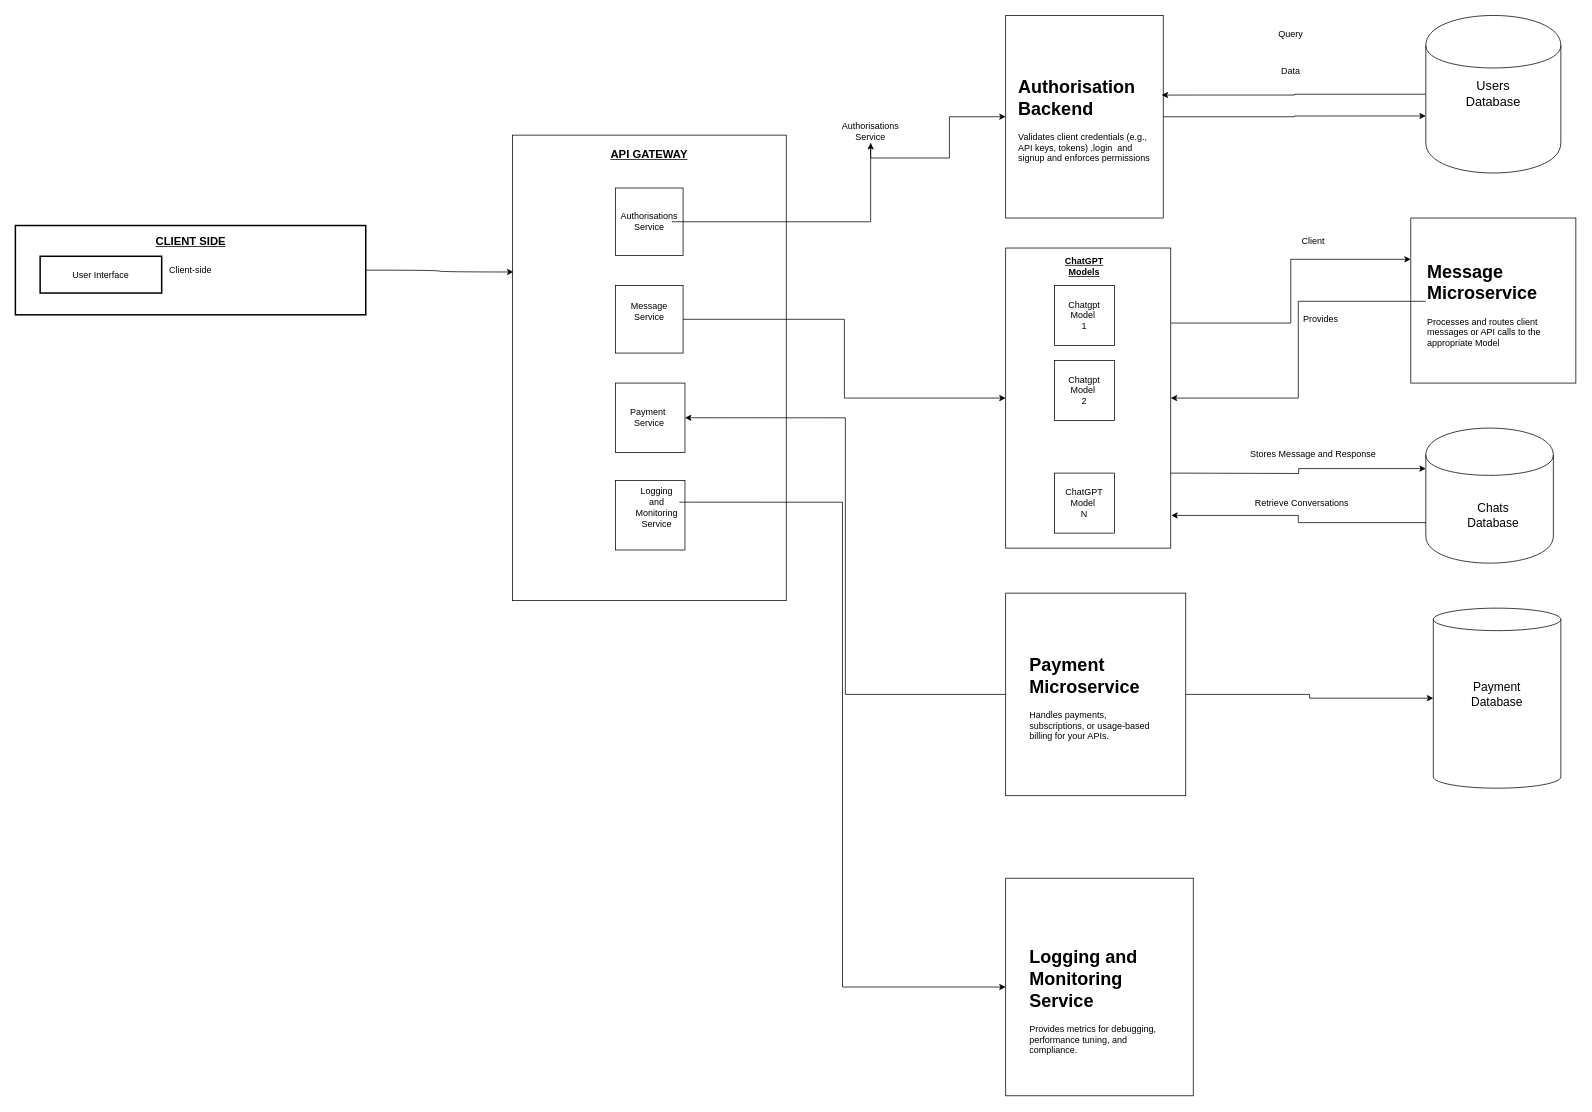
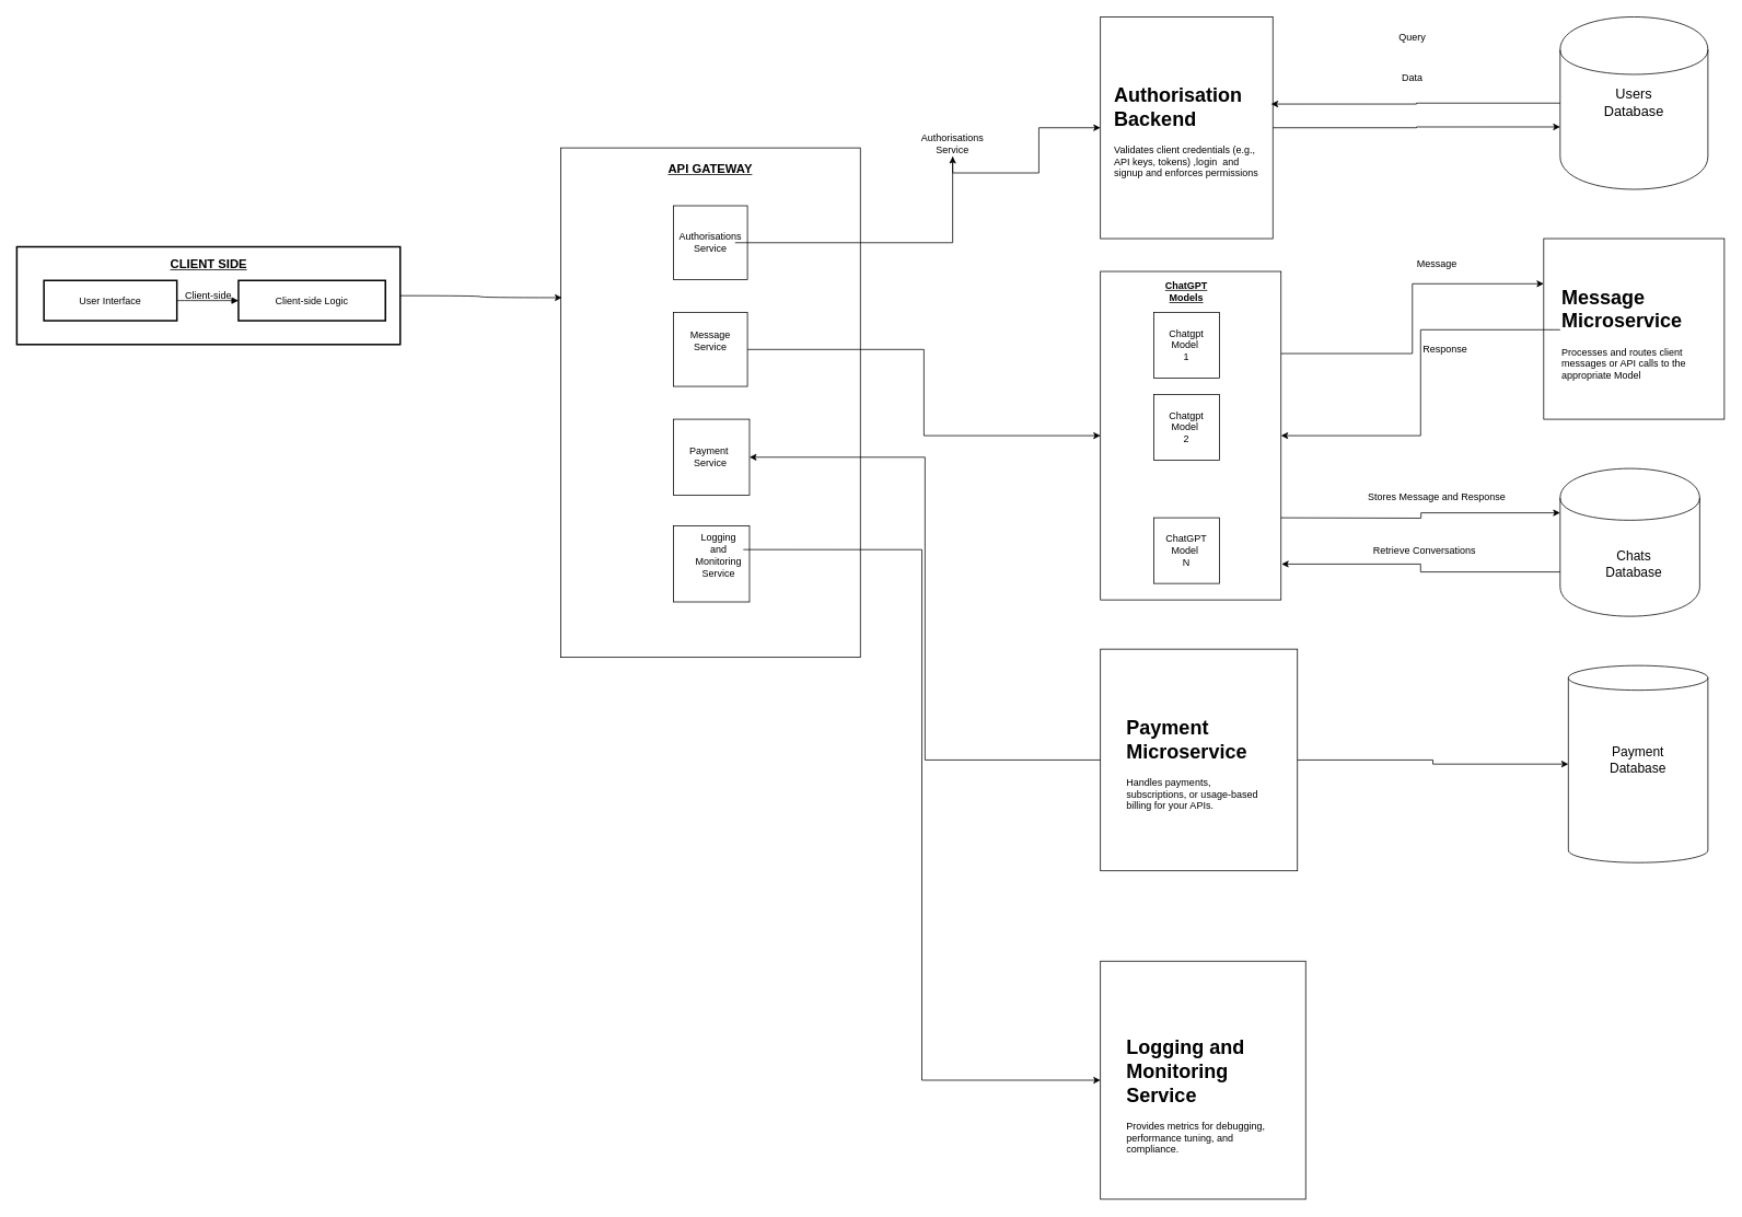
  <mxCell id="0" />
  <mxCell id="1" parent="0" />
  <mxCell id="2" value="Client-side" style="whiteSpace=wrap;strokeWidth=2;" parent="1" vertex="1"><mxGeometry y="300" width="467" height="119" as="geometry" x="20" /></mxCell>
  <mxCell id="3" value="User Interface" style="whiteSpace=wrap;strokeWidth=2;" parent="1" vertex="1"><mxGeometry x="53" y="341" width="162" height="49" as="geometry" /></mxCell>
+ <mxCell id="4" value="Client-side Logic" style="whiteSpace=wrap;strokeWidth=2;" parent="1" vertex="1"><mxGeometry x="290" y="341" width="179" height="49" as="geometry" /></mxCell>
+ <mxCell id="5" value="" style="curved=1;startArrow=none;endArrow=block;exitX=1;exitY=0.5;entryX=0;entryY=0.5;" parent="1" source="3" target="4" edge="1"><mxGeometry relative="1" as="geometry"><Array as="points" /></mxGeometry></mxCell>
  <mxCell id="6" value="" style="rounded=0;whiteSpace=wrap;html=1;" vertex="1" parent="1"><mxGeometry x="682.5" y="179.5" width="365" height="620.5" as="geometry" /></mxCell>
  <mxCell id="7" value="&lt;b&gt;&lt;u&gt;&lt;font style=&quot;font-size: 15px;&quot;&gt;CLIENT SIDE&lt;/font&gt;&lt;/u&gt;&lt;/b&gt;" style="text;html=1;align=center;verticalAlign=middle;whiteSpace=wrap;rounded=0;" vertex="1" parent="1"><mxGeometry x="138.5" y="301" width="230" height="40" as="geometry" /></mxCell>
  <mxCell id="8" value="&lt;b&gt;&lt;u&gt;&lt;font style=&quot;font-size: 15px;&quot;&gt;API GATEWAY&lt;/font&gt;&lt;/u&gt;&lt;/b&gt;" style="text;html=1;align=center;verticalAlign=middle;whiteSpace=wrap;rounded=0;" vertex="1" parent="1"><mxGeometry x="755" y="190" width="220" height="30" as="geometry" /></mxCell>
  <mxCell id="9" value="" style="whiteSpace=wrap;html=1;aspect=fixed;" vertex="1" parent="1"><mxGeometry x="820" y="250" width="90" height="90" as="geometry" /></mxCell>
  <mxCell id="10" style="edgeStyle=orthogonalEdgeStyle;rounded=0;orthogonalLoop=1;jettySize=auto;html=1;exitX=1;exitY=0.5;exitDx=0;exitDy=0;entryX=0;entryY=0.5;entryDx=0;entryDy=0;" edge="1" parent="1" source="11" target="26"><mxGeometry relative="1" as="geometry" /></mxCell>
  <mxCell id="11" value="" style="whiteSpace=wrap;html=1;aspect=fixed;" vertex="1" parent="1"><mxGeometry x="820" y="380" width="90" height="90" as="geometry" /></mxCell>
  <mxCell id="12" value="" style="whiteSpace=wrap;html=1;aspect=fixed;" vertex="1" parent="1"><mxGeometry x="820" y="510" width="92.5" height="92.5" as="geometry" /></mxCell>
  <mxCell id="13" value="" style="whiteSpace=wrap;html=1;aspect=fixed;" vertex="1" parent="1"><mxGeometry x="820" y="640" width="92.5" height="92.5" as="geometry" /></mxCell>
  <mxCell id="14" value="" style="edgeStyle=orthogonalEdgeStyle;rounded=0;orthogonalLoop=1;jettySize=auto;html=1;" edge="1" parent="1" source="15" target="24"><mxGeometry relative="1" as="geometry" /></mxCell>
  <mxCell id="15" value="Authorisations&lt;div&gt;Service&lt;/div&gt;" style="text;html=1;align=center;verticalAlign=middle;whiteSpace=wrap;rounded=0;" vertex="1" parent="1"><mxGeometry x="835" y="280" width="60" height="30" as="geometry" /></mxCell>
  <mxCell id="16" value="Message&lt;div&gt;Service&lt;/div&gt;" style="text;html=1;align=center;verticalAlign=middle;whiteSpace=wrap;rounded=0;" vertex="1" parent="1"><mxGeometry x="835" y="400" width="60" height="30" as="geometry" /></mxCell>
  <mxCell id="17" value="Payment&amp;nbsp;&lt;div&gt;Service&lt;/div&gt;" style="text;html=1;align=center;verticalAlign=middle;whiteSpace=wrap;rounded=0;" vertex="1" parent="1"><mxGeometry x="835" y="541.25" width="60" height="30" as="geometry" /></mxCell>
  <mxCell id="18" style="edgeStyle=orthogonalEdgeStyle;rounded=0;orthogonalLoop=1;jettySize=auto;html=1;exitX=1;exitY=0.25;exitDx=0;exitDy=0;entryX=0;entryY=0.5;entryDx=0;entryDy=0;" edge="1" parent="1" source="19" target="37"><mxGeometry relative="1" as="geometry" /></mxCell>
  <mxCell id="19" value="Logging and Monitoring Service" style="text;html=1;align=center;verticalAlign=middle;whiteSpace=wrap;rounded=0;" vertex="1" parent="1"><mxGeometry x="845" y="661.25" width="60" height="30" as="geometry" /></mxCell>
  <mxCell id="20" style="edgeStyle=orthogonalEdgeStyle;rounded=0;orthogonalLoop=1;jettySize=auto;html=1;exitX=1;exitY=0.5;exitDx=0;exitDy=0;entryX=0.004;entryY=0.294;entryDx=0;entryDy=0;entryPerimeter=0;curved=1;" edge="1" parent="1" source="2" target="6"><mxGeometry relative="1" as="geometry" /></mxCell>
  <mxCell id="21" value="" style="rounded=0;whiteSpace=wrap;html=1;" vertex="1" parent="1"><mxGeometry x="1340" y="20" width="210" height="270" as="geometry" /></mxCell>
  <mxCell id="22" value="&lt;h1 style=&quot;margin-top: 0px;&quot;&gt;Authorisation Backend&lt;/h1&gt;&lt;div&gt;Validates client credentials (e.g., API keys, tokens) ,login&amp;nbsp; and signup and enforces permissions , ,&amp;nbsp;&lt;/div&gt;" style="text;html=1;whiteSpace=wrap;overflow=hidden;rounded=0;" vertex="1" parent="1"><mxGeometry x="1355" y="95" width="180" height="120" as="geometry" /></mxCell>
  <mxCell id="23" style="edgeStyle=orthogonalEdgeStyle;rounded=0;orthogonalLoop=1;jettySize=auto;html=1;exitX=0.5;exitY=1;exitDx=0;exitDy=0;entryX=0;entryY=0.5;entryDx=0;entryDy=0;" edge="1" parent="1" source="24" target="21"><mxGeometry relative="1" as="geometry" /></mxCell>
  <mxCell id="24" value="Authorisations&lt;div&gt;Service&lt;/div&gt;" style="text;html=1;align=center;verticalAlign=middle;whiteSpace=wrap;rounded=0;" vertex="1" parent="1"><mxGeometry x="1130" y="160" width="60" height="30" as="geometry" /></mxCell>
  <mxCell id="25" style="edgeStyle=orthogonalEdgeStyle;rounded=0;orthogonalLoop=1;jettySize=auto;html=1;exitX=1;exitY=0.25;exitDx=0;exitDy=0;entryX=0;entryY=0.25;entryDx=0;entryDy=0;" edge="1" parent="1" source="26" target="31"><mxGeometry relative="1" as="geometry" /></mxCell>
  <mxCell id="26" value="" style="rounded=0;whiteSpace=wrap;html=1;" vertex="1" parent="1"><mxGeometry x="1340" y="330" width="220" height="400" as="geometry" /></mxCell>
  <mxCell id="27" value="&lt;div&gt;Chatgpt&lt;/div&gt;&lt;div&gt;Model&amp;nbsp;&lt;/div&gt;&lt;div&gt;1&lt;/div&gt;" style="whiteSpace=wrap;html=1;aspect=fixed;" vertex="1" parent="1"><mxGeometry x="1405" y="380" width="80" height="80" as="geometry" /></mxCell>
  <mxCell id="28" value="Chatgpt&lt;div&gt;Model&amp;nbsp;&lt;/div&gt;&lt;div&gt;2&lt;/div&gt;" style="whiteSpace=wrap;html=1;aspect=fixed;" vertex="1" parent="1"><mxGeometry x="1405" y="480" width="80" height="80" as="geometry" /></mxCell>
  <mxCell id="29" value="&lt;b&gt;&lt;u&gt;ChatGPT&lt;/u&gt;&lt;/b&gt;&lt;div&gt;&lt;b&gt;&lt;u&gt;Models&lt;/u&gt;&lt;/b&gt;&lt;/div&gt;" style="text;html=1;align=center;verticalAlign=middle;whiteSpace=wrap;rounded=0;" vertex="1" parent="1"><mxGeometry x="1415" y="340" width="60" height="30" as="geometry" /></mxCell>
  <mxCell id="30" value="ChatGPT&lt;div&gt;Model&amp;nbsp;&lt;/div&gt;&lt;div&gt;N&lt;/div&gt;" style="whiteSpace=wrap;html=1;aspect=fixed;" vertex="1" parent="1"><mxGeometry x="1405" y="630" width="80" height="80" as="geometry" /></mxCell>
  <mxCell id="31" value="" style="whiteSpace=wrap;html=1;aspect=fixed;" vertex="1" parent="1"><mxGeometry x="1880" y="290" width="220" height="220" as="geometry" /></mxCell>
  <mxCell id="32" style="edgeStyle=orthogonalEdgeStyle;rounded=0;orthogonalLoop=1;jettySize=auto;html=1;exitX=0;exitY=0.5;exitDx=0;exitDy=0;" edge="1" parent="1" source="33" target="26"><mxGeometry relative="1" as="geometry" /></mxCell>
  <mxCell id="33" value="&lt;h1 style=&quot;margin-top: 0px;&quot;&gt;Message Microservice&lt;/h1&gt;&lt;div&gt;Processes and routes client messages or API calls to the appropriate Model&lt;/div&gt;" style="text;html=1;whiteSpace=wrap;overflow=hidden;rounded=0;" vertex="1" parent="1"><mxGeometry x="1900" y="341" width="180" height="120" as="geometry" /></mxCell>
  <mxCell id="34" style="edgeStyle=orthogonalEdgeStyle;rounded=0;orthogonalLoop=1;jettySize=auto;html=1;exitX=0;exitY=0.5;exitDx=0;exitDy=0;entryX=1;entryY=0.5;entryDx=0;entryDy=0;" edge="1" parent="1" source="35" target="12"><mxGeometry relative="1" as="geometry" /></mxCell>
  <mxCell id="35" value="" style="rounded=0;whiteSpace=wrap;html=1;" vertex="1" parent="1"><mxGeometry x="1340" y="790" width="240" height="270" as="geometry" /></mxCell>
  <mxCell id="36" value="&lt;h1 style=&quot;margin-top: 0px;&quot;&gt;Payment Microservice&lt;/h1&gt;&lt;div&gt;Handles payments, subscriptions, or usage-based billing for your APIs.&lt;/div&gt;" style="text;html=1;whiteSpace=wrap;overflow=hidden;rounded=0;" vertex="1" parent="1"><mxGeometry x="1370" y="865" width="180" height="120" as="geometry" /></mxCell>
  <mxCell id="37" value="" style="rounded=0;whiteSpace=wrap;html=1;" vertex="1" parent="1"><mxGeometry x="1340" y="1170" width="250" height="290" as="geometry" /></mxCell>
  <mxCell id="38" value="&lt;h1 style=&quot;margin-top: 0px;&quot;&gt;Logging and Monitoring Service&lt;/h1&gt;&lt;div&gt;Provides metrics for debugging, performance tuning, and compliance.&lt;/div&gt;&lt;div&gt;&lt;br&gt;&lt;/div&gt;&lt;div&gt;&lt;br&gt;&lt;/div&gt;" style="text;html=1;whiteSpace=wrap;overflow=hidden;rounded=0;" vertex="1" parent="1"><mxGeometry x="1370" y="1255" width="190" height="175" as="geometry" /></mxCell>
  <mxCell id="39" value="" style="shape=cylinder;whiteSpace=wrap;html=1;boundedLbl=1;backgroundOutline=1;" vertex="1" parent="1"><mxGeometry x="1900" y="20" width="180" height="210" as="geometry" /></mxCell>
  <mxCell id="40" style="edgeStyle=orthogonalEdgeStyle;rounded=0;orthogonalLoop=1;jettySize=auto;html=1;exitX=1;exitY=0.5;exitDx=0;exitDy=0;entryX=0;entryY=0.638;entryDx=0;entryDy=0;entryPerimeter=0;" edge="1" parent="1" source="21" target="39"><mxGeometry relative="1" as="geometry" /></mxCell>
  <mxCell id="41" style="edgeStyle=orthogonalEdgeStyle;rounded=0;orthogonalLoop=1;jettySize=auto;html=1;exitX=0;exitY=0.5;exitDx=0;exitDy=0;entryX=0.99;entryY=0.393;entryDx=0;entryDy=0;entryPerimeter=0;" edge="1" parent="1" source="39" target="21"><mxGeometry relative="1" as="geometry" /></mxCell>
  <mxCell id="42" value="Data" style="text;html=1;align=center;verticalAlign=middle;whiteSpace=wrap;rounded=0;" vertex="1" parent="1"><mxGeometry x="1690" y="80" width="60" height="30" as="geometry" /></mxCell>
  <mxCell id="43" value="Query" style="text;html=1;align=center;verticalAlign=middle;whiteSpace=wrap;rounded=0;" vertex="1" parent="1"><mxGeometry x="1690" y="30" width="60" height="30" as="geometry" /></mxCell>
  <mxCell id="44" value="" style="shape=cylinder;whiteSpace=wrap;html=1;boundedLbl=1;backgroundOutline=1;" vertex="1" parent="1"><mxGeometry x="1900" y="570" width="170" height="180" as="geometry" /></mxCell>
- <mxCell id="45" value="Client" style="text;html=1;align=center;verticalAlign=middle;whiteSpace=wrap;rounded=0;" vertex="1" parent="1"><mxGeometry x="1720" y="306" width="60" height="30" as="geometry" /></mxCell>
+ <mxCell id="45" value="Message" style="text;html=1;align=center;verticalAlign=middle;whiteSpace=wrap;rounded=0;" vertex="1" parent="1"><mxGeometry x="1720" y="306" width="60" height="30" as="geometry" /></mxCell>
  <mxCell id="46" style="edgeStyle=orthogonalEdgeStyle;rounded=0;orthogonalLoop=1;jettySize=auto;html=1;exitX=1;exitY=0;exitDx=0;exitDy=0;entryX=0;entryY=0.3;entryDx=0;entryDy=0;" edge="1" parent="1" target="44"><mxGeometry relative="1" as="geometry"><mxPoint x="1560" y="630" as="sourcePoint" /></mxGeometry></mxCell>
- <mxCell id="47" value="Provides" style="text;html=1;align=center;verticalAlign=middle;whiteSpace=wrap;rounded=0;" vertex="1" parent="1"><mxGeometry x="1730" y="410" width="60" height="30" as="geometry" /></mxCell>
+ <mxCell id="47" value="Response" style="text;html=1;align=center;verticalAlign=middle;whiteSpace=wrap;rounded=0;" vertex="1" parent="1"><mxGeometry x="1730" y="410" width="60" height="30" as="geometry" /></mxCell>
  <mxCell id="48" value="Stores Message and Response" style="text;html=1;align=center;verticalAlign=middle;whiteSpace=wrap;rounded=0;" vertex="1" parent="1"><mxGeometry x="1610" y="590" width="280" height="30" as="geometry" /></mxCell>
  <mxCell id="49" style="edgeStyle=orthogonalEdgeStyle;rounded=0;orthogonalLoop=1;jettySize=auto;html=1;exitX=0;exitY=0.7;exitDx=0;exitDy=0;entryX=1.003;entryY=0.891;entryDx=0;entryDy=0;entryPerimeter=0;" edge="1" parent="1" source="44" target="26"><mxGeometry relative="1" as="geometry" /></mxCell>
  <mxCell id="50" value="Retrieve Conversations" style="text;html=1;align=center;verticalAlign=middle;whiteSpace=wrap;rounded=0;" vertex="1" parent="1"><mxGeometry x="1660" y="655" width="150" height="30" as="geometry" /></mxCell>
  <mxCell id="51" value="&lt;font style=&quot;font-size: 17px;&quot;&gt;Users&lt;/font&gt;&lt;div&gt;&lt;font style=&quot;font-size: 17px;&quot;&gt;Database&lt;/font&gt;&lt;/div&gt;" style="text;html=1;align=center;verticalAlign=middle;whiteSpace=wrap;rounded=0;" vertex="1" parent="1"><mxGeometry x="1960" y="110" width="60" height="30" as="geometry" /></mxCell>
  <mxCell id="52" value="&lt;font style=&quot;font-size: 16px;&quot;&gt;Chats&lt;/font&gt;&lt;div&gt;&lt;font style=&quot;font-size: 16px;&quot;&gt;Database&lt;/font&gt;&lt;/div&gt;" style="text;html=1;align=center;verticalAlign=middle;whiteSpace=wrap;rounded=0;" vertex="1" parent="1"><mxGeometry x="1960" y="671.25" width="60" height="30" as="geometry" /></mxCell>
  <mxCell id="53" value="" style="shape=cylinder3;whiteSpace=wrap;html=1;boundedLbl=1;backgroundOutline=1;size=15;" vertex="1" parent="1"><mxGeometry x="1910" y="810" width="170" height="240" as="geometry" /></mxCell>
  <mxCell id="54" style="edgeStyle=orthogonalEdgeStyle;rounded=0;orthogonalLoop=1;jettySize=auto;html=1;exitX=1;exitY=0.5;exitDx=0;exitDy=0;entryX=0;entryY=0.5;entryDx=0;entryDy=0;entryPerimeter=0;" edge="1" parent="1" source="35" target="53"><mxGeometry relative="1" as="geometry"><mxPoint x="1900" y="920" as="targetPoint" /></mxGeometry></mxCell>
  <mxCell id="55" value="&lt;font style=&quot;font-size: 16px;&quot;&gt;Payment&lt;/font&gt;&lt;div&gt;&lt;font style=&quot;font-size: 16px;&quot;&gt;Database&lt;/font&gt;&lt;/div&gt;" style="text;html=1;align=center;verticalAlign=middle;whiteSpace=wrap;rounded=0;" vertex="1" parent="1"><mxGeometry x="1965" y="910" width="60" height="30" as="geometry" /></mxCell>
